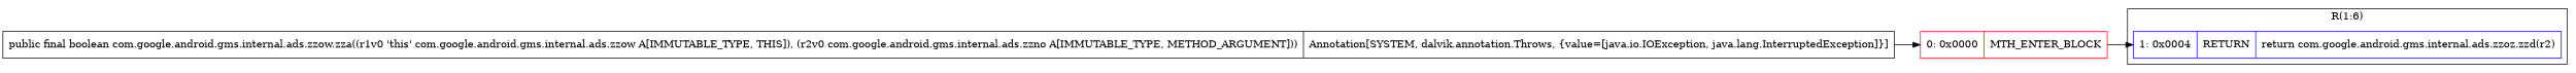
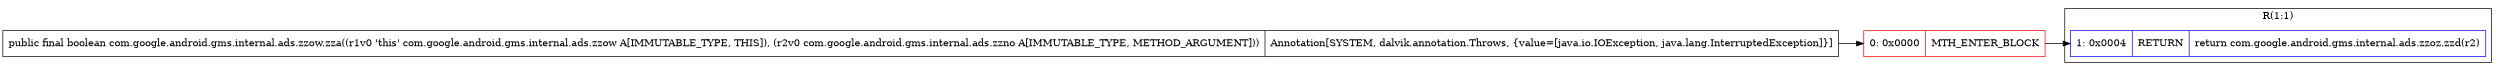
  digraph {
    rankdir=LR
    node [shape=record]
    n1 [color=blue label="{1\:\ 0x0004|RETURN\l|return com.google.android.gms.internal.ads.zzoz.zzd(r2)\l}"]
    n2 [color=red label="{0\:\ 0x0000|MTH_ENTER_BLOCK\l}"]
    n3 [label="{public final boolean com.google.android.gms.internal.ads.zzow.zza((r1v0 'this' com.google.android.gms.internal.ads.zzow A[IMMUTABLE_TYPE, THIS]), (r2v0 com.google.android.gms.internal.ads.zzno A[IMMUTABLE_TYPE, METHOD_ARGUMENT]))  | Annotation[SYSTEM, dalvik.annotation.Throws, \{value=[java.io.IOException, java.lang.InterruptedException]\}]\l}"]
    subgraph cluster_1 {
-     label="R(1:6)"
+     label="R(1:1)"
      n1
    }
    n2 -> n1
    n3 -> n2
  }
